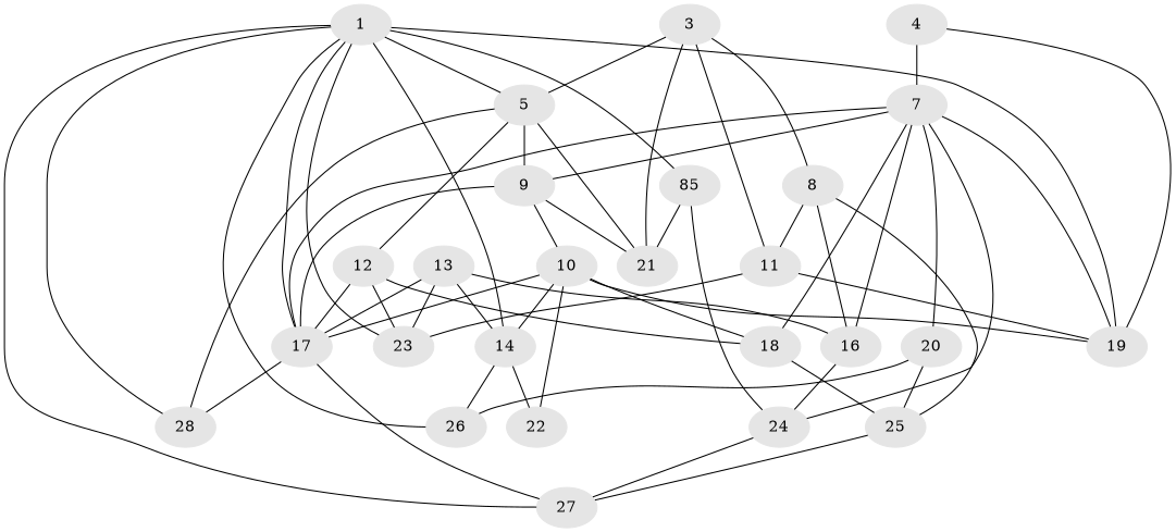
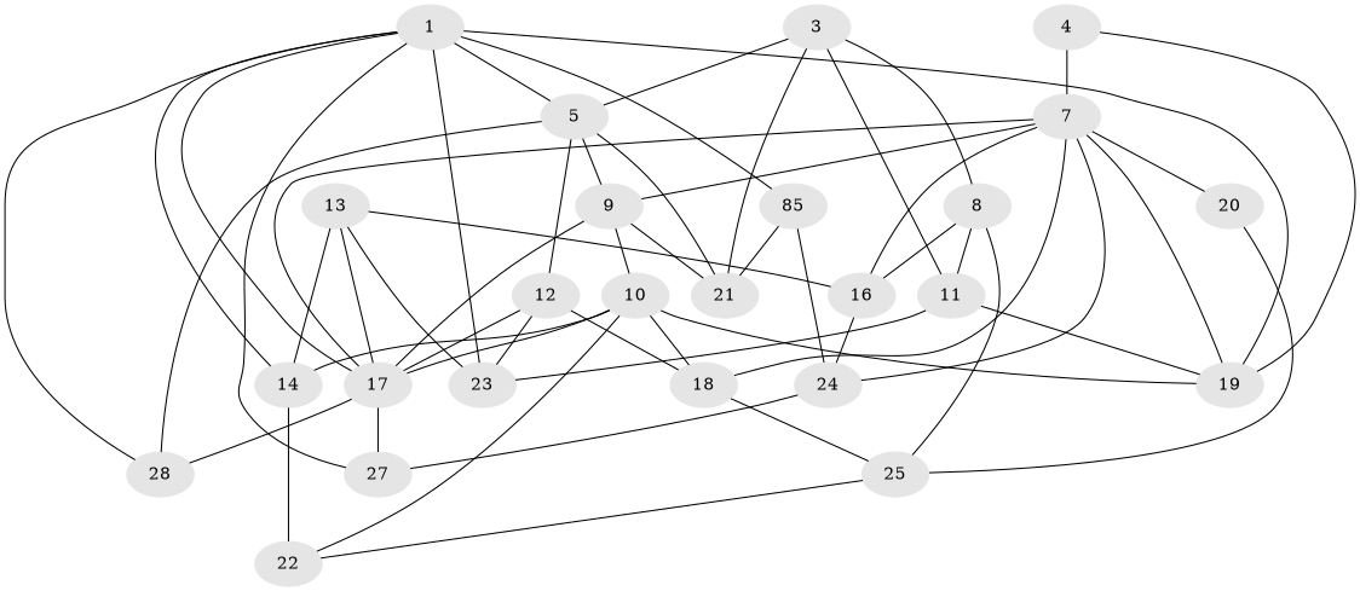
  graph {
    node [color=gray90 style=filled]
    edge [weight=1.0]
    1
    5
    14
    n4 [label=85]
    17
    19
    23
-   26
    27
    28
    21
    9
    12
    22
    24
    3
    8
    11
    16
    25
    4
    7
    20
    18
    10
    13
    1 -- 5 [weight=2.0]
    1 -- 14
    1 -- n4
    1 -- 17 [weight=2.0]
    1 -- 19 [weight=2.0]
    1 -- 23
-   1 -- 26
    1 -- 27
    1 -- 28
    5 -- 28
    5 -- 21
    5 -- 9 [weight=2.0]
    5 -- 12
-   14 -- 26 [weight=2.0]
    14 -- 22 [weight=3.0]
    n4 -- 21
    n4 -- 24
    17 -- 27
    17 -- 28 [weight=2.0]
    9 -- 17
    9 -- 21
    9 -- 10 [weight=2.0]
    12 -- 17
    12 -- 23
    12 -- 18
    24 -- 27
    3 -- 5
    3 -- 21
    3 -- 8
    3 -- 11
    8 -- 11
    8 -- 16
    8 -- 25
    11 -- 19
    11 -- 23
    16 -- 24
-   25 -- 27
+   25 -- 22
    4 -- 19
    4 -- 7 [weight=2.0]
    7 -- 17
    7 -- 19
    7 -- 9 [weight=2.0]
    7 -- 24
    7 -- 16
    7 -- 20
    7 -- 18
-   20 -- 26
    20 -- 25
    18 -- 25
    10 -- 14 [weight=2.0]
    10 -- 17
    10 -- 19
    10 -- 22
    10 -- 18
    13 -- 14 [weight=2.0]
    13 -- 17 [weight=2.0]
    13 -- 23
    13 -- 16
  }
